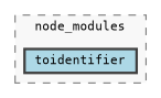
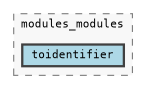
  digraph {
    compound=true
    fontname="DejaVu Sans Mono"
    n1 [color=grey25 fillcolor=lightblue fontname="DejaVu Sans Mono" fontsize=10 height=0.2 label=toidentifier shape=box style="filled,bold" width=0.4]
    subgraph cluster_1 {
      bgcolor="#f8f8f8"
      fontsize=10
-     label=node_modules
+     label=modules_modules
      pencolor=grey50
      style="filled,dashed"
      n1
    }
  }
